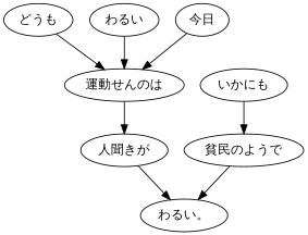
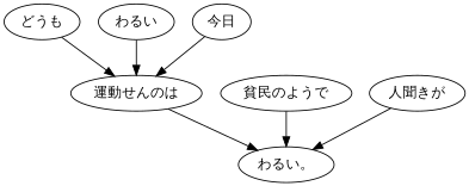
  digraph {
    n1 [label="どうも"]
    n2 [label="運動せんのは"]
    n3 [label="わるい。"]
    n4 [label="わるい"]
    n5 [label="今日"]
-   n6 [label="いかにも"]
    n7 [label="貧民のようで"]
    n8 [label="人聞きが"]
    n1 -> n2
-   n2 -> n8
+   n2 -> n3
    n4 -> n2
    n5 -> n2
-   n6 -> n7
    n7 -> n3
    n8 -> n3
  }
